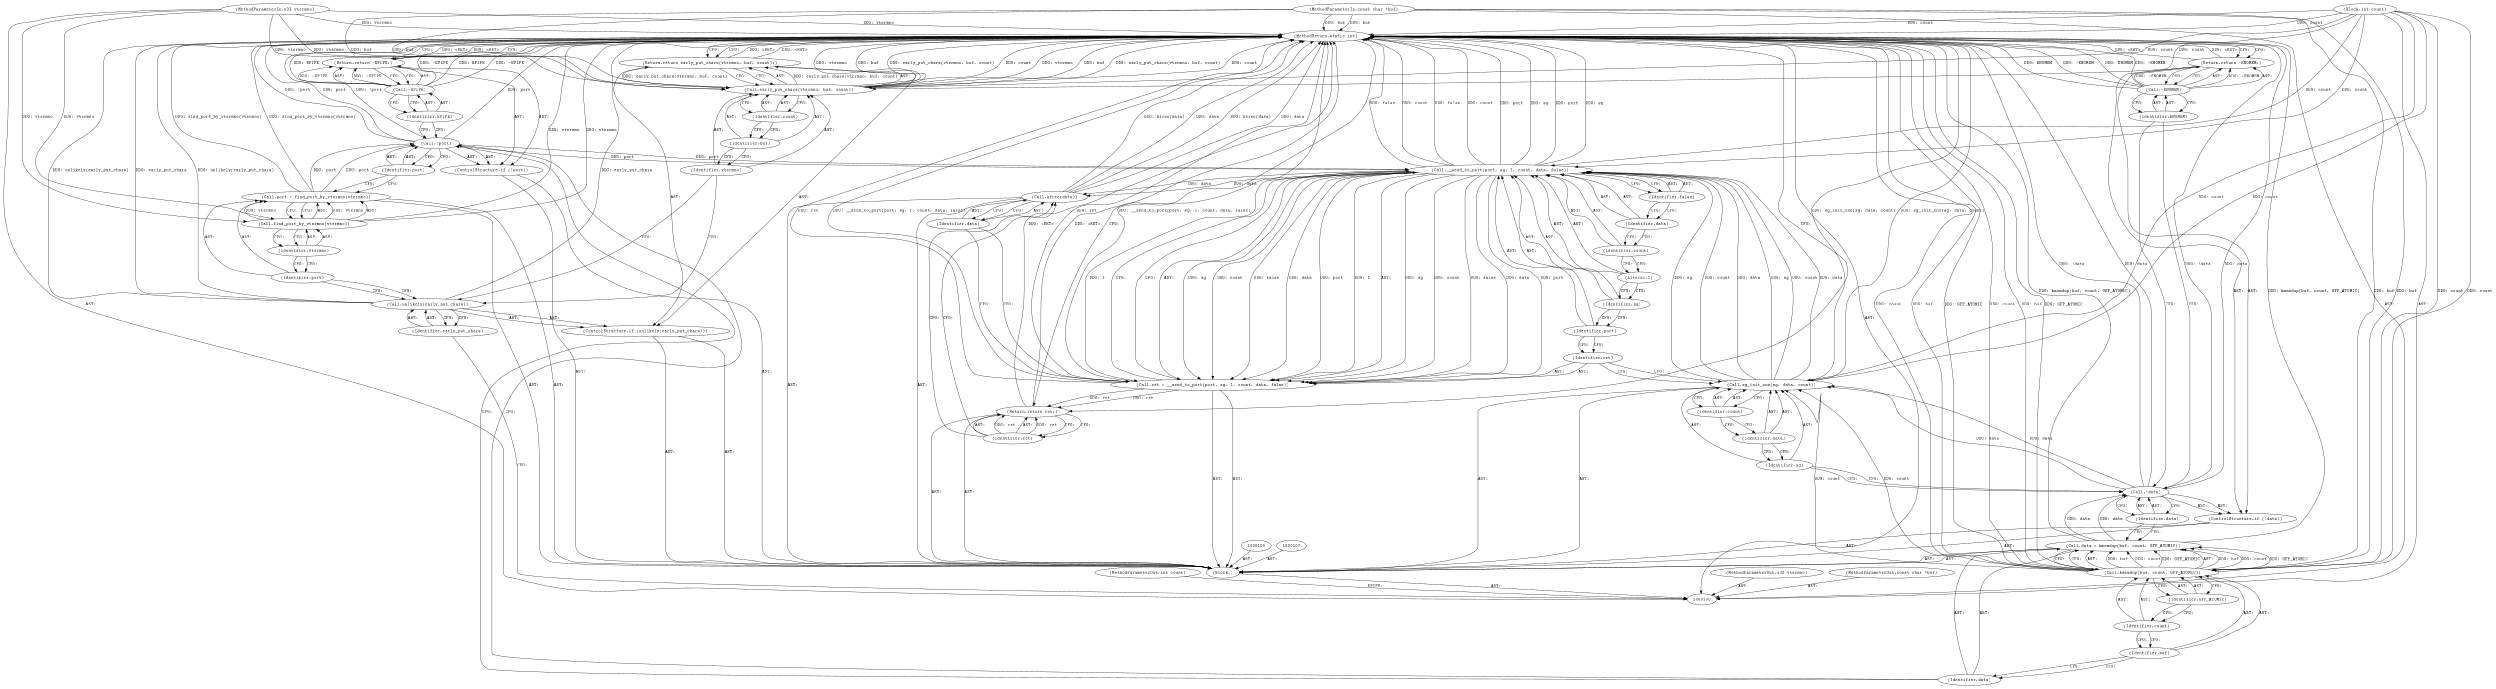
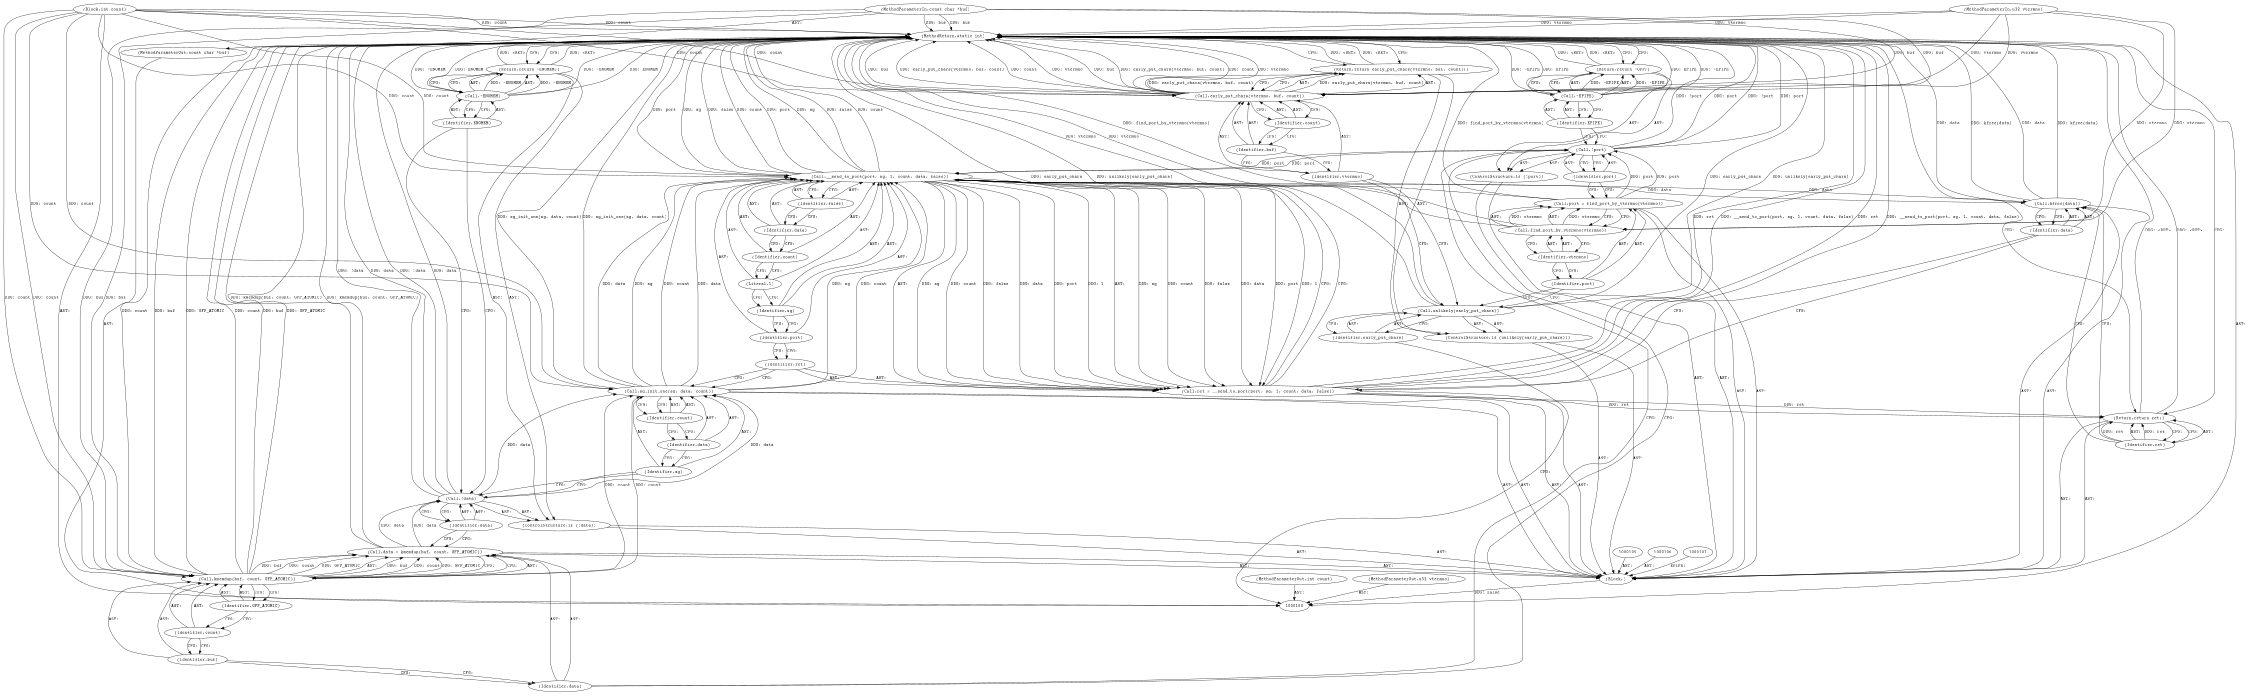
  digraph {
    fontname="Courier Prime"
    node [fontname="Courier Prime"]
    edge [fontname="Courier Prime"]
    n1 [label="(MethodReturn,static int)"]
-   n2 [label="(Return,return -EPIPE;)"]
+   n2 [label="(Return,return -GFP;)"]
    n3 [label="(Return,return -ENOMEM;)"]
    n4 [label="(Return,return ret;)"]
    n5 [label="(Return,return early_put_chars(vtermno, buf, count);)"]
    1000100
    n7 [label="(ControlStructure,if (!port))"]
    n8 [label="(Call,-EPIPE)"]
    n9 [label="(ControlStructure,if (!data))"]
    n10 [label="(Call,-ENOMEM)"]
    n11 [label="(Block,)"]
    n12 [label="(Identifier,ret)"]
    n13 [label="(Call,early_put_chars(vtermno, buf, count))"]
    n14 [label="(ControlStructure,if (unlikely(early_put_chars)))"]
    n15 [label="(MethodParameterIn,u32 vtermno)"]
    n16 [label="(Call,find_port_by_vtermno(vtermno))"]
    n17 [label="(Call,port = find_port_by_vtermno(vtermno))"]
    n18 [label="(Identifier,vtermno)"]
    n19 [label="(Identifier,count)"]
    n20 [label="(MethodParameterOut,u32 vtermno)"]
    n21 [label="(MethodParameterIn,const char *buf)"]
    n22 [label="(Call,kmemdup(buf, count, GFP_ATOMIC))"]
    n23 [label="(Call,sg_init_one(sg, data, count))"]
    n24 [label="(Call,data = kmemdup(buf, count, GFP_ATOMIC))"]
    n25 [label="(Identifier,GFP_ATOMIC)"]
    n26 [label="(MethodParameterOut,const char *buf)"]
    n27 [label="(Block,int count)"]
    n28 [label="(Call,__send_to_port(port, sg, 1, count, data, false))"]
    n29 [label="(Identifier,count)"]
    n30 [label="(Call,ret = __send_to_port(port, sg, 1, count, data, false))"]
    n31 [label="(Identifier,false)"]
    n32 [label="(Call,kfree(data))"]
    n33 [label="(MethodParameterOut,int count)"]
    n34 [label="(Call,!port)"]
    n35 [label="(Identifier,port)"]
    n36 [label="(Identifier,port)"]
    n37 [label="(Call,unlikely(early_put_chars))"]
    n38 [label="(Identifier,early_put_chars)"]
    n39 [label="(Identifier,EPIPE)"]
    n40 [label="(Call,!data)"]
    n41 [label="(Identifier,data)"]
    n42 [label="(Identifier,data)"]
    n43 [label="(Identifier,buf)"]
    n44 [label="(Identifier,count)"]
    n45 [label="(Identifier,ENOMEM)"]
    n46 [label="(Identifier,data)"]
    n47 [label="(Identifier,sg)"]
    n48 [label="(Identifier,ret)"]
    n49 [label="(Identifier,port)"]
    n50 [label="(Identifier,sg)"]
    n51 [label="(Literal,1)"]
    n52 [label="(Identifier,count)"]
    n53 [label="(Identifier,data)"]
    n54 [label="(Identifier,data)"]
    n55 [label="(Identifier,buf)"]
    n56 [label="(Identifier,vtermno)"]
    1000105
+   1000106
    1000107
    n1 -> n2 [label="CFG: "]
    n1 -> n2 [label="CFG: "]
    n1 -> n3 [label="CFG: "]
    n1 -> n3 [label="CFG: "]
    n1 -> n4 [label="CFG: "]
    n1 -> n4 [label="CFG: "]
    n1 -> n5 [label="CFG: "]
    n1 -> n5 [label="CFG: "]
    n1 -> 1000100 [label="AST: "]
    n2 -> n1 [label="DDG: <RET>"]
    n2 -> n1 [label="DDG: <RET>"]
    n2 -> n7 [label="AST: "]
    n2 -> n7 [label="AST: "]
    n2 -> n8 [label="CFG: "]
    n2 -> n8 [label="CFG: "]
    n3 -> n1 [label="DDG: <RET>"]
    n3 -> n1 [label="DDG: <RET>"]
    n3 -> n9 [label="AST: "]
    n3 -> n9 [label="AST: "]
    n3 -> n10 [label="CFG: "]
    n3 -> n10 [label="CFG: "]
    n4 -> n1 [label="DDG: <RET>"]
    n4 -> n1 [label="DDG: <RET>"]
    n4 -> n11 [label="AST: "]
    n4 -> n11 [label="AST: "]
    n4 -> n12 [label="CFG: "]
    n4 -> n12 [label="CFG: "]
    n5 -> n1 [label="DDG: <RET>"]
    n5 -> n1 [label="DDG: <RET>"]
    n5 -> n13 [label="CFG: "]
    n5 -> n13 [label="CFG: "]
    n5 -> n14 [label="AST: "]
    n5 -> n14 [label="AST: "]
    n7 -> n11 [label="AST: "]
    n7 -> n11 [label="AST: "]
    n8 -> n1 [label="DDG: -EPIPE"]
    n8 -> n1 [label="DDG: EPIPE"]
    n8 -> n1 [label="DDG: -EPIPE"]
    n8 -> n1 [label="DDG: EPIPE"]
    n8 -> n2 [label="AST: "]
    n8 -> n2 [label="DDG: -EPIPE"]
    n8 -> n2 [label="AST: "]
    n8 -> n2 [label="DDG: -EPIPE"]
    n8 -> n39 [label="CFG: "]
    n8 -> n39 [label="CFG: "]
    n9 -> n11 [label="AST: "]
    n9 -> n11 [label="AST: "]
    n10 -> n1 [label="DDG: ENOMEM"]
    n10 -> n1 [label="DDG: -ENOMEM"]
    n10 -> n1 [label="DDG: ENOMEM"]
    n10 -> n1 [label="DDG: -ENOMEM"]
    n10 -> n3 [label="AST: "]
    n10 -> n3 [label="DDG: -ENOMEM"]
    n10 -> n3 [label="AST: "]
    n10 -> n3 [label="DDG: -ENOMEM"]
    n10 -> n45 [label="CFG: "]
    n10 -> n45 [label="CFG: "]
-   n11 -> 1000100 [label="AST: "]
+   n11 -> 1000100 [label="DDG: false"]
    n12 -> n4 [label="AST: "]
    n12 -> n4 [label="DDG: ret"]
    n12 -> n4 [label="AST: "]
    n12 -> n4 [label="DDG: ret"]
    n12 -> n32 [label="CFG: "]
    n12 -> n32 [label="CFG: "]
    n13 -> n1 [label="DDG: vtermno"]
    n13 -> n1 [label="DDG: buf"]
    n13 -> n1 [label="DDG: early_put_chars(vtermno, buf, count)"]
    n13 -> n1 [label="DDG: count"]
    n13 -> n1 [label="DDG: vtermno"]
    n13 -> n1 [label="DDG: buf"]
    n13 -> n1 [label="DDG: early_put_chars(vtermno, buf, count)"]
    n13 -> n1 [label="DDG: count"]
    n13 -> n5 [label="AST: "]
    n13 -> n5 [label="DDG: early_put_chars(vtermno, buf, count)"]
    n13 -> n5 [label="AST: "]
    n13 -> n5 [label="DDG: early_put_chars(vtermno, buf, count)"]
    n13 -> n19 [label="CFG: "]
    n13 -> n19 [label="CFG: "]
    n14 -> n11 [label="AST: "]
    n14 -> n11 [label="AST: "]
    n15 -> n1 [label="DDG: vtermno"]
    n15 -> n1 [label="DDG: vtermno"]
-   n15 -> 1000100 [label="AST: "]
    n15 -> n13 [label="DDG: vtermno"]
    n15 -> n13 [label="DDG: vtermno"]
    n15 -> n16 [label="DDG: vtermno"]
    n15 -> n16 [label="DDG: vtermno"]
    n16 -> n1 [label="DDG: vtermno"]
    n16 -> n1 [label="DDG: vtermno"]
    n16 -> n17 [label="AST: "]
    n16 -> n17 [label="DDG: vtermno"]
    n16 -> n17 [label="AST: "]
    n16 -> n17 [label="DDG: vtermno"]
    n16 -> n18 [label="CFG: "]
    n16 -> n18 [label="CFG: "]
    n17 -> n1 [label="DDG: find_port_by_vtermno(vtermno)"]
    n17 -> n1 [label="DDG: find_port_by_vtermno(vtermno)"]
    n17 -> n11 [label="AST: "]
    n17 -> n11 [label="AST: "]
    n17 -> n16 [label="CFG: "]
    n17 -> n16 [label="CFG: "]
    n17 -> n34 [label="DDG: port"]
    n17 -> n34 [label="DDG: port"]
    n18 -> n16 [label="AST: "]
    n18 -> n16 [label="AST: "]
    n18 -> n36 [label="CFG: "]
    n18 -> n36 [label="CFG: "]
    n19 -> n13 [label="AST: "]
    n19 -> n13 [label="AST: "]
    n19 -> n55 [label="CFG: "]
    n19 -> n55 [label="CFG: "]
    n20 -> 1000100 [label="AST: "]
    n21 -> n1 [label="DDG: buf"]
    n21 -> n1 [label="DDG: buf"]
-   n21 -> 1000100 [label="AST: "]
+   n21 -> n26 [label="AST: "]
    n21 -> n13 [label="DDG: buf"]
    n21 -> n13 [label="DDG: buf"]
    n21 -> n22 [label="DDG: buf"]
    n21 -> n22 [label="DDG: buf"]
    n22 -> n1 [label="DDG: count"]
    n22 -> n1 [label="DDG: buf"]
    n22 -> n1 [label="DDG: GFP_ATOMIC"]
    n22 -> n1 [label="DDG: count"]
    n22 -> n1 [label="DDG: buf"]
    n22 -> n1 [label="DDG: GFP_ATOMIC"]
    n22 -> n23 [label="DDG: count"]
    n22 -> n23 [label="DDG: count"]
    n22 -> n24 [label="AST: "]
    n22 -> n24 [label="DDG: buf"]
    n22 -> n24 [label="DDG: count"]
    n22 -> n24 [label="DDG: GFP_ATOMIC"]
    n22 -> n24 [label="AST: "]
    n22 -> n24 [label="DDG: buf"]
    n22 -> n24 [label="DDG: count"]
    n22 -> n24 [label="DDG: GFP_ATOMIC"]
    n22 -> n25 [label="CFG: "]
    n22 -> n25 [label="CFG: "]
    n23 -> n1 [label="DDG: sg_init_one(sg, data, count)"]
    n23 -> n1 [label="DDG: sg_init_one(sg, data, count)"]
    n23 -> n11 [label="AST: "]
    n23 -> n11 [label="AST: "]
    n23 -> n28 [label="DDG: sg"]
    n23 -> n28 [label="DDG: count"]
    n23 -> n28 [label="DDG: data"]
    n23 -> n28 [label="DDG: sg"]
    n23 -> n28 [label="DDG: count"]
    n23 -> n28 [label="DDG: data"]
    n23 -> n29 [label="CFG: "]
    n23 -> n29 [label="CFG: "]
    n24 -> n1 [label="DDG: kmemdup(buf, count, GFP_ATOMIC)"]
    n24 -> n1 [label="DDG: kmemdup(buf, count, GFP_ATOMIC)"]
    n24 -> n11 [label="AST: "]
    n24 -> n11 [label="AST: "]
    n24 -> n22 [label="CFG: "]
    n24 -> n22 [label="CFG: "]
    n24 -> n40 [label="DDG: data"]
    n24 -> n40 [label="DDG: data"]
    n25 -> n22 [label="AST: "]
    n25 -> n22 [label="AST: "]
    n25 -> n44 [label="CFG: "]
    n25 -> n44 [label="CFG: "]
    n26 -> 1000100 [label="AST: "]
    n27 -> n1 [label="DDG: count"]
    n27 -> n1 [label="DDG: count"]
    n27 -> 1000100 [label="AST: "]
    n27 -> n13 [label="DDG: count"]
    n27 -> n13 [label="DDG: count"]
    n27 -> n22 [label="DDG: count"]
    n27 -> n22 [label="DDG: count"]
    n27 -> n23 [label="DDG: count"]
    n27 -> n23 [label="DDG: count"]
    n27 -> n28 [label="DDG: count"]
    n27 -> n28 [label="DDG: count"]
    n28 -> n1 [label="DDG: false"]
    n28 -> n1 [label="DDG: count"]
    n28 -> n1 [label="DDG: port"]
    n28 -> n1 [label="DDG: sg"]
    n28 -> n1 [label="DDG: false"]
    n28 -> n1 [label="DDG: count"]
    n28 -> n1 [label="DDG: port"]
    n28 -> n1 [label="DDG: sg"]
    n28 -> n30 [label="AST: "]
    n28 -> n30 [label="DDG: sg"]
    n28 -> n30 [label="DDG: count"]
    n28 -> n30 [label="DDG: false"]
    n28 -> n30 [label="DDG: data"]
    n28 -> n30 [label="DDG: port"]
    n28 -> n30 [label="DDG: 1"]
    n28 -> n30 [label="AST: "]
    n28 -> n30 [label="DDG: sg"]
    n28 -> n30 [label="DDG: count"]
    n28 -> n30 [label="DDG: false"]
    n28 -> n30 [label="DDG: data"]
    n28 -> n30 [label="DDG: port"]
    n28 -> n30 [label="DDG: 1"]
    n28 -> n31 [label="CFG: "]
    n28 -> n31 [label="CFG: "]
    n28 -> n32 [label="DDG: data"]
    n28 -> n32 [label="DDG: data"]
    n29 -> n23 [label="AST: "]
    n29 -> n23 [label="AST: "]
    n29 -> n46 [label="CFG: "]
    n29 -> n46 [label="CFG: "]
    n30 -> n1 [label="DDG: ret"]
    n30 -> n1 [label="DDG: __send_to_port(port, sg, 1, count, data, false)"]
    n30 -> n1 [label="DDG: ret"]
    n30 -> n1 [label="DDG: __send_to_port(port, sg, 1, count, data, false)"]
    n30 -> n4 [label="DDG: ret"]
    n30 -> n4 [label="DDG: ret"]
    n30 -> n11 [label="AST: "]
    n30 -> n11 [label="AST: "]
    n30 -> n28 [label="CFG: "]
    n30 -> n28 [label="CFG: "]
    n31 -> n28 [label="AST: "]
    n31 -> n28 [label="AST: "]
    n31 -> n53 [label="CFG: "]
    n31 -> n53 [label="CFG: "]
    n32 -> n1 [label="DDG: kfree(data)"]
    n32 -> n1 [label="DDG: data"]
    n32 -> n1 [label="DDG: kfree(data)"]
    n32 -> n1 [label="DDG: data"]
    n32 -> n11 [label="AST: "]
    n32 -> n11 [label="AST: "]
    n32 -> n54 [label="CFG: "]
    n32 -> n54 [label="CFG: "]
-   n33 -> 1000100 [label="EPIPE: "]
+   n33 -> 1000100 [label="AST: "]
    n34 -> n1 [label="DDG: port"]
    n34 -> n1 [label="DDG: !port"]
    n34 -> n1 [label="DDG: port"]
    n34 -> n1 [label="DDG: !port"]
    n34 -> n7 [label="AST: "]
    n34 -> n7 [label="AST: "]
    n34 -> n28 [label="DDG: port"]
    n34 -> n28 [label="DDG: port"]
    n34 -> n35 [label="CFG: "]
    n34 -> n35 [label="CFG: "]
    n35 -> n17 [label="CFG: "]
    n35 -> n17 [label="CFG: "]
    n35 -> n34 [label="AST: "]
    n35 -> n34 [label="AST: "]
    n36 -> n17 [label="AST: "]
    n36 -> n17 [label="AST: "]
    n36 -> n37 [label="CFG: "]
    n36 -> n37 [label="CFG: "]
    n37 -> n1 [label="DDG: unlikely(early_put_chars)"]
    n37 -> n1 [label="DDG: early_put_chars"]
    n37 -> n1 [label="DDG: unlikely(early_put_chars)"]
    n37 -> n1 [label="DDG: early_put_chars"]
    n37 -> n14 [label="AST: "]
    n37 -> n14 [label="AST: "]
    n37 -> n38 [label="CFG: "]
    n37 -> n38 [label="CFG: "]
    n38 -> 1000100 [label="CFG: "]
    n38 -> n37 [label="AST: "]
    n38 -> n37 [label="AST: "]
    n39 -> n8 [label="AST: "]
    n39 -> n8 [label="AST: "]
    n39 -> n34 [label="CFG: "]
    n39 -> n34 [label="CFG: "]
    n40 -> n1 [label="DDG: !data"]
    n40 -> n1 [label="DDG: data"]
    n40 -> n1 [label="DDG: !data"]
    n40 -> n1 [label="DDG: data"]
    n40 -> n9 [label="AST: "]
    n40 -> n9 [label="AST: "]
    n40 -> n23 [label="DDG: data"]
    n40 -> n23 [label="DDG: data"]
    n40 -> n41 [label="CFG: "]
    n40 -> n41 [label="CFG: "]
    n41 -> n24 [label="CFG: "]
    n41 -> n24 [label="CFG: "]
    n41 -> n40 [label="AST: "]
    n41 -> n40 [label="AST: "]
    n42 -> n24 [label="AST: "]
    n42 -> n24 [label="AST: "]
    n42 -> n34 [label="CFG: "]
    n42 -> n34 [label="CFG: "]
    n43 -> n22 [label="AST: "]
    n43 -> n22 [label="AST: "]
    n43 -> n42 [label="CFG: "]
    n43 -> n42 [label="CFG: "]
    n44 -> n22 [label="AST: "]
    n44 -> n22 [label="AST: "]
    n44 -> n43 [label="CFG: "]
    n44 -> n43 [label="CFG: "]
    n45 -> n10 [label="AST: "]
    n45 -> n10 [label="AST: "]
    n45 -> n40 [label="CFG: "]
    n45 -> n40 [label="CFG: "]
    n46 -> n23 [label="AST: "]
    n46 -> n23 [label="AST: "]
    n46 -> n47 [label="CFG: "]
    n46 -> n47 [label="CFG: "]
    n47 -> n23 [label="AST: "]
    n47 -> n23 [label="AST: "]
    n47 -> n40 [label="CFG: "]
    n47 -> n40 [label="CFG: "]
    n48 -> n23 [label="CFG: "]
    n48 -> n23 [label="CFG: "]
    n48 -> n30 [label="AST: "]
    n48 -> n30 [label="AST: "]
    n49 -> n28 [label="AST: "]
    n49 -> n28 [label="AST: "]
    n49 -> n48 [label="CFG: "]
    n49 -> n48 [label="CFG: "]
    n50 -> n28 [label="AST: "]
    n50 -> n28 [label="AST: "]
    n50 -> n49 [label="CFG: "]
    n50 -> n49 [label="CFG: "]
    n51 -> n28 [label="AST: "]
    n51 -> n28 [label="AST: "]
    n51 -> n50 [label="CFG: "]
    n51 -> n50 [label="CFG: "]
    n52 -> n28 [label="AST: "]
    n52 -> n28 [label="AST: "]
    n52 -> n51 [label="CFG: "]
    n52 -> n51 [label="CFG: "]
    n53 -> n28 [label="AST: "]
    n53 -> n28 [label="AST: "]
    n53 -> n52 [label="CFG: "]
    n53 -> n52 [label="CFG: "]
    n54 -> n30 [label="CFG: "]
    n54 -> n30 [label="CFG: "]
    n54 -> n32 [label="AST: "]
    n54 -> n32 [label="AST: "]
    n55 -> n13 [label="AST: "]
    n55 -> n13 [label="AST: "]
    n55 -> n56 [label="CFG: "]
    n55 -> n56 [label="CFG: "]
    n56 -> n13 [label="AST: "]
    n56 -> n13 [label="AST: "]
    n56 -> n37 [label="CFG: "]
    n56 -> n37 [label="CFG: "]
    1000105 -> n11 [label="AST: "]
-   1000107 -> n11 [label="AST: "]
+   1000106 -> n11 [label="AST: "]
+   1000107 -> n11 [label="EPIPE: "]
  }
